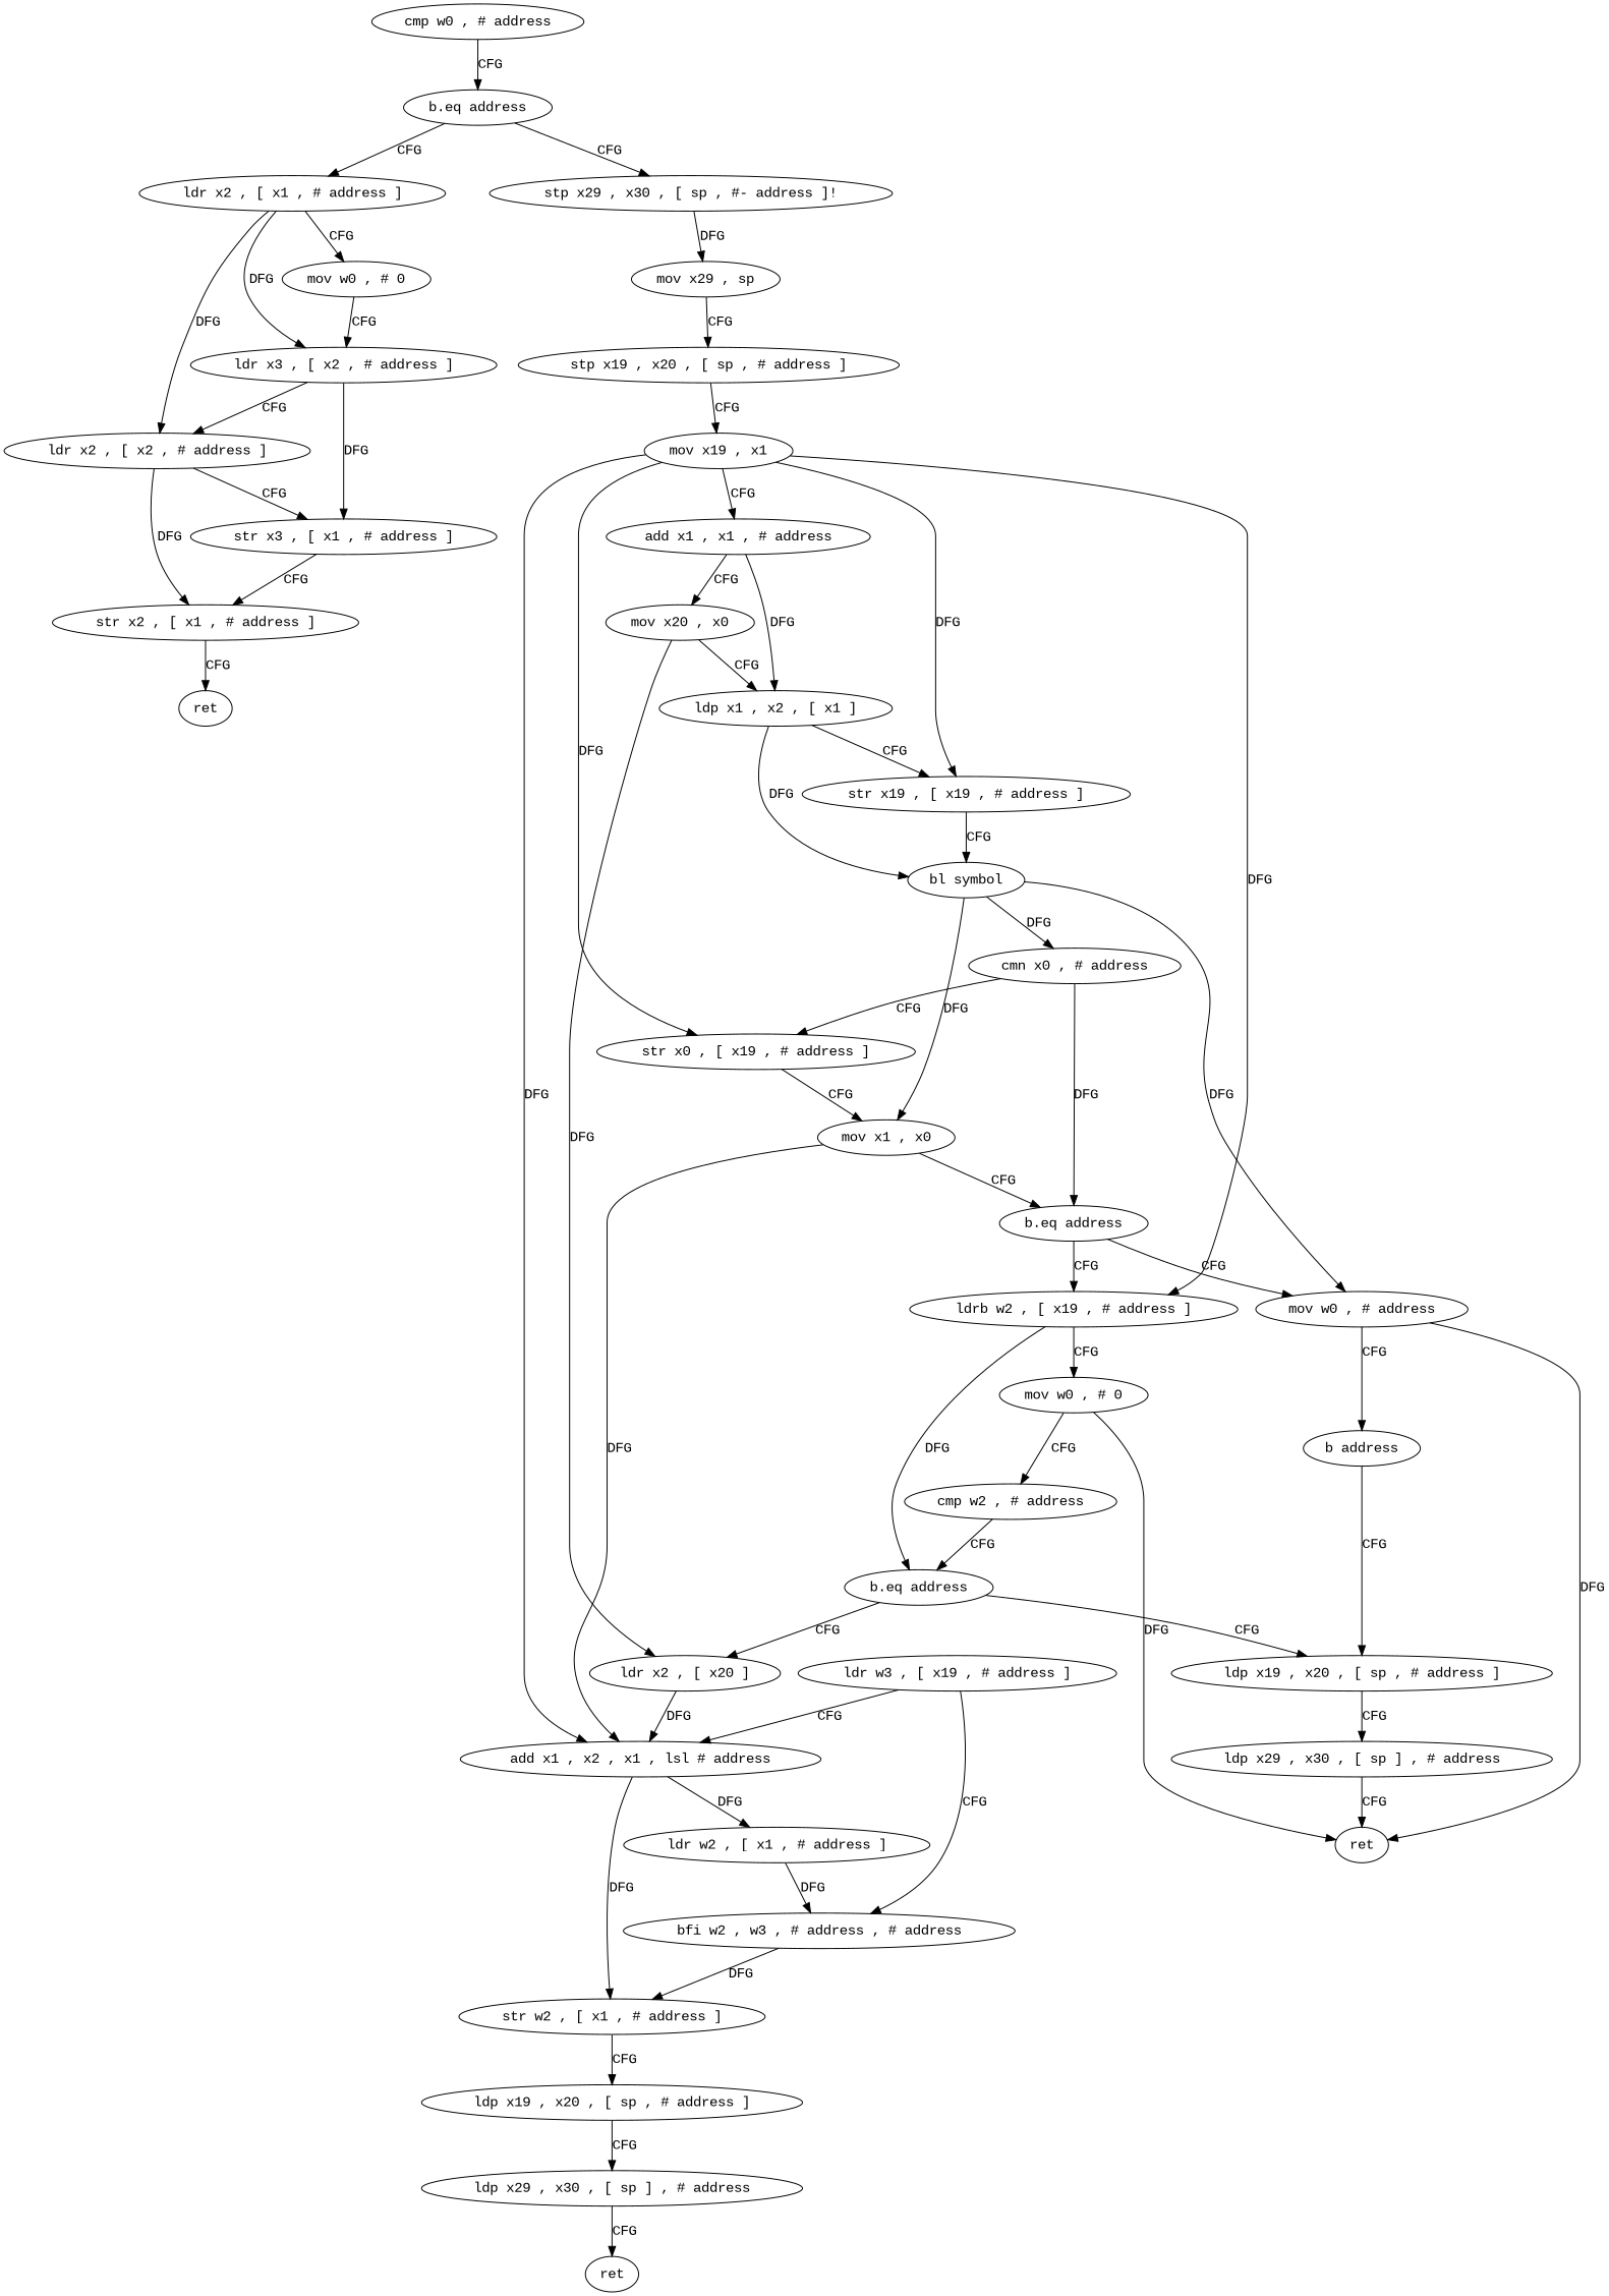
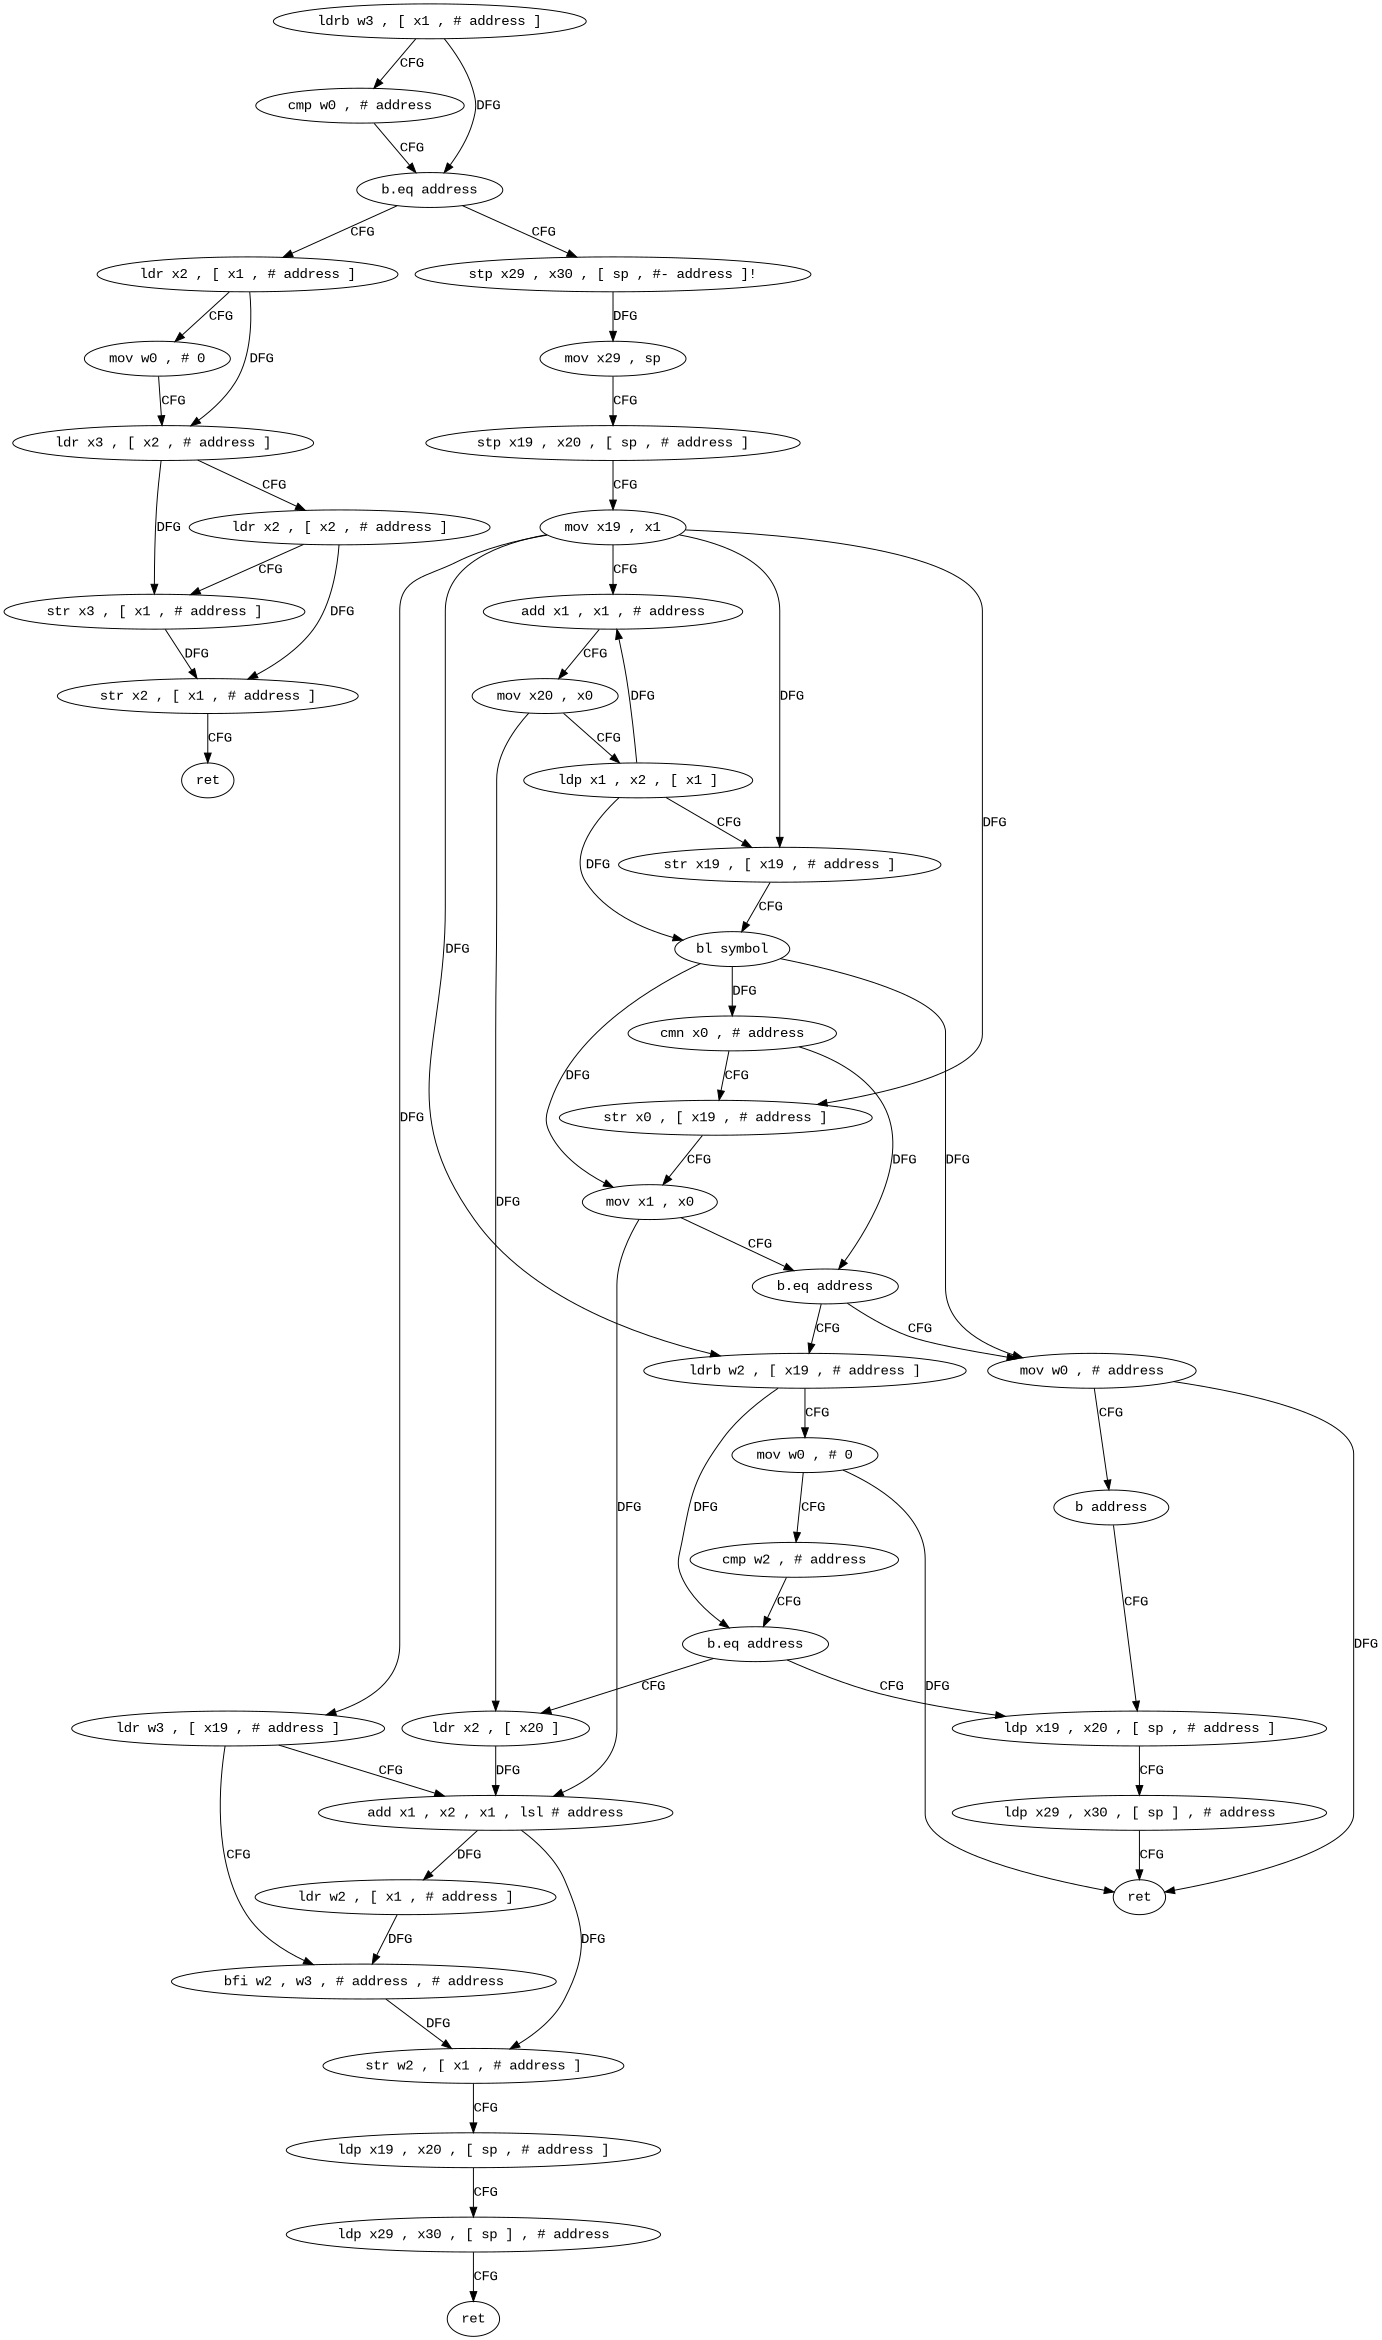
  digraph {
    fontname="Liberation Mono"
    node [fontname="Liberation Mono"]
    edge [fontname="Liberation Mono"]
+   n1 [label="ldrb w3 , [ x1 , # address ]"]
    n2 [label="cmp w0 , # address"]
    n3 [label="b.eq address"]
    n4 [label="ldr x2 , [ x1 , # address ]"]
    n5 [label="stp x29 , x30 , [ sp , #- address ]!"]
    n6 [label="mov w0 , # 0"]
    n7 [label="ldr x3 , [ x2 , # address ]"]
    n8 [label="ldr x2 , [ x2 , # address ]"]
    n9 [label="mov x29 , sp"]
    n10 [label="str x3 , [ x1 , # address ]"]
    n11 [label="str x2 , [ x1 , # address ]"]
    n12 [label="stp x19 , x20 , [ sp , # address ]"]
    n13 [label=ret]
    n14 [label="mov x19 , x1"]
    n15 [label="add x1 , x1 , # address"]
    n16 [label="str x19 , [ x19 , # address ]"]
    n17 [label="str x0 , [ x19 , # address ]"]
    n18 [label="ldrb w2 , [ x19 , # address ]"]
    n19 [label="ldr w3 , [ x19 , # address ]"]
    n20 [label="mov x20 , x0"]
    n21 [label="ldp x1 , x2 , [ x1 ]"]
    n22 [label="bl symbol"]
    n23 [label="mov x1 , x0"]
    n24 [label="mov w0 , # 0"]
    n25 [label="b.eq address"]
    n26 [label="add x1 , x2 , x1 , lsl # address"]
    n27 [label="bfi w2 , w3 , # address , # address"]
    n28 [label="ldr x2 , [ x20 ]"]
    n29 [label="cmn x0 , # address"]
    n30 [label="mov w0 , # address"]
    n31 [label="b.eq address"]
    n32 [label="ldr w2 , [ x1 , # address ]"]
    n33 [label="str w2 , [ x1 , # address ]"]
    n34 [label="b address"]
    n35 [label=ret]
    n36 [label="ldp x19 , x20 , [ sp , # address ]"]
    n37 [label="cmp w2 , # address"]
    n38 [label="ldp x29 , x30 , [ sp ] , # address"]
    n39 [label="ldp x19 , x20 , [ sp , # address ]"]
    n40 [label="ldp x29 , x30 , [ sp ] , # address"]
    n41 [label=ret]
+   n1 -> n2 [label=CFG]
+   n1 -> n3 [label=DFG]
    n2 -> n3 [label=CFG]
    n3 -> n4 [label=CFG]
    n3 -> n5 [label=CFG]
    n4 -> n6 [label=CFG]
    n4 -> n7 [label=DFG]
-   n4 -> n8 [label=DFG]
    n5 -> n9 [label=DFG]
    n6 -> n7 [label=CFG]
    n7 -> n8 [label=CFG]
    n7 -> n10 [label=DFG]
    n8 -> n10 [label=CFG]
    n8 -> n11 [label=DFG]
    n9 -> n12 [label=CFG]
-   n10 -> n11 [label=CFG]
+   n10 -> n11 [label=DFG]
    n11 -> n13 [label=CFG]
    n12 -> n14 [label=CFG]
    n14 -> n15 [label=CFG]
    n14 -> n16 [label=DFG]
    n14 -> n17 [label=DFG]
    n14 -> n18 [label=DFG]
-   n14 -> n26 [label=DFG]
+   n14 -> n19 [label=DFG]
    n15 -> n20 [label=CFG]
-   n15 -> n21 [label=DFG]
+   n21 -> n15 [label=DFG]
    n16 -> n22 [label=CFG]
    n17 -> n23 [label=CFG]
    n18 -> n24 [label=CFG]
    n18 -> n25 [label=DFG]
    n19 -> n26 [label=CFG]
    n19 -> n27 [label=CFG]
    n20 -> n21 [label=CFG]
    n20 -> n28 [label=DFG]
    n21 -> n16 [label=CFG]
    n21 -> n22 [label=DFG]
    n22 -> n23 [label=DFG]
    n22 -> n29 [label=DFG]
    n22 -> n30 [label=DFG]
    n23 -> n26 [label=DFG]
    n23 -> n31 [label=CFG]
    n24 -> n35 [label=DFG]
    n24 -> n37 [label=CFG]
    n25 -> n28 [label=CFG]
    n25 -> n36 [label=CFG]
    n26 -> n32 [label=DFG]
    n26 -> n33 [label=DFG]
    n27 -> n33 [label=DFG]
    n28 -> n26 [label=DFG]
    n29 -> n17 [label=CFG]
    n29 -> n31 [label=DFG]
    n30 -> n34 [label=CFG]
    n30 -> n35 [label=DFG]
    n31 -> n18 [label=CFG]
    n31 -> n30 [label=CFG]
    n32 -> n27 [label=DFG]
    n33 -> n39 [label=CFG]
    n34 -> n36 [label=CFG]
    n36 -> n38 [label=CFG]
    n37 -> n25 [label=CFG]
    n38 -> n35 [label=CFG]
    n39 -> n40 [label=CFG]
    n40 -> n41 [label=CFG]
  }
